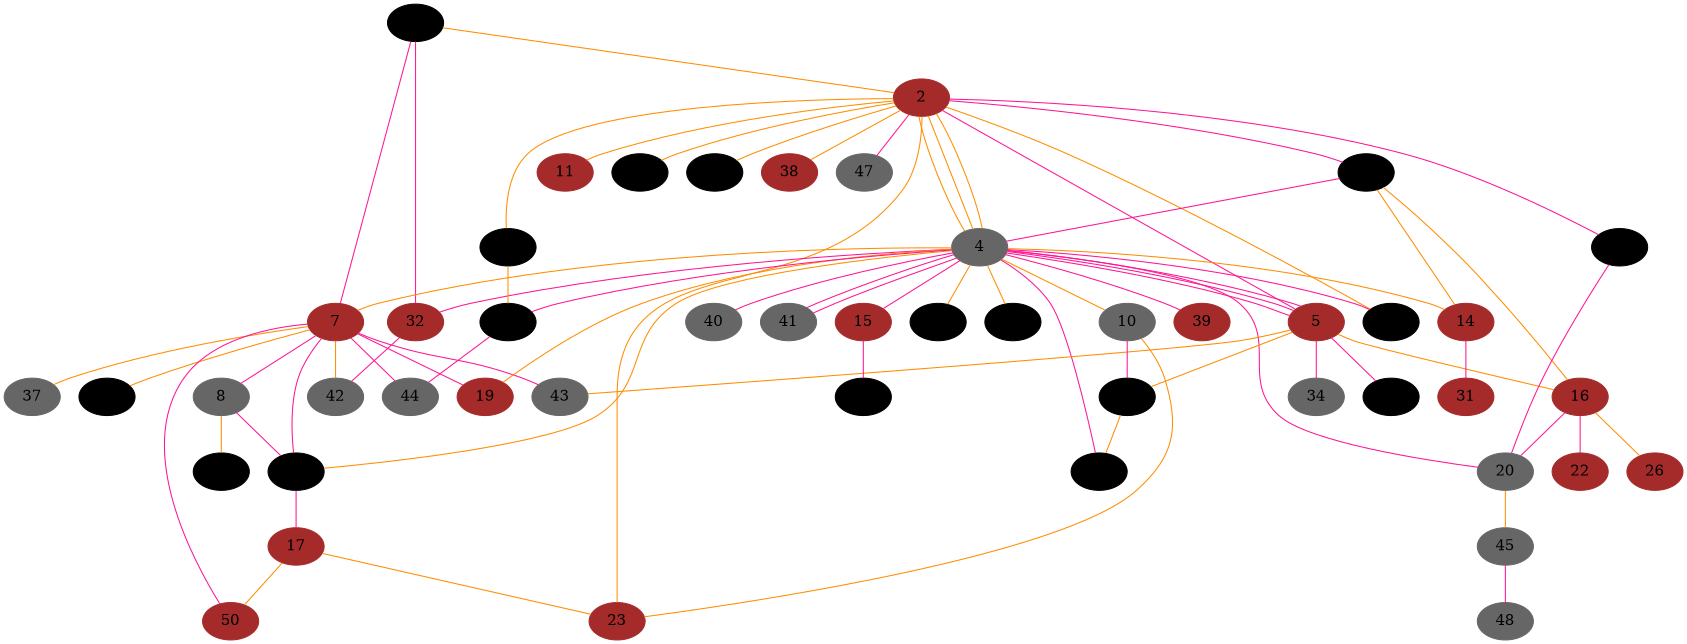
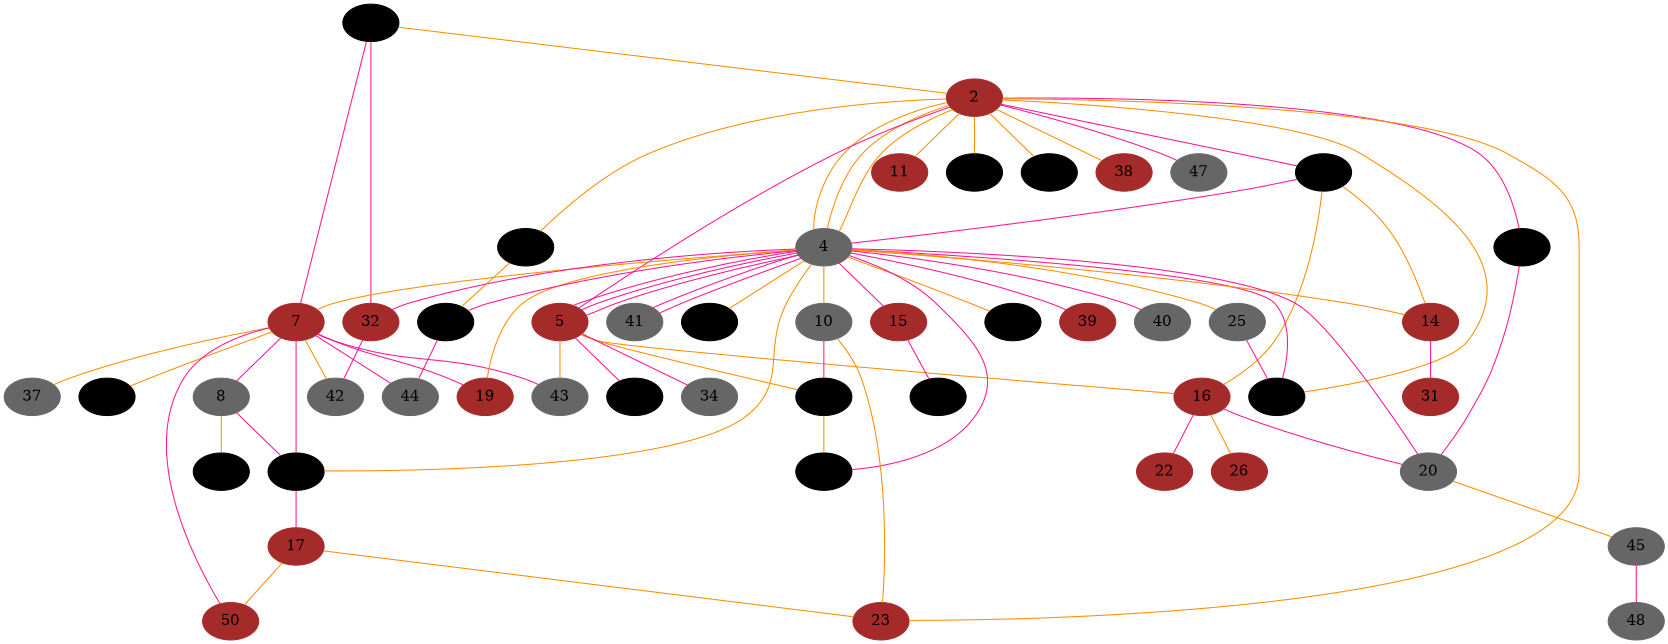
  graph {
    node [color=brown style=filled]
    edge [color=deeppink]
    2
    1 [color=black]
    7
    32
    3 [color=black]
    4 [color=gray40]
    5
    6 [color=black]
    11
    12 [color=black]
    21 [color=black]
    23
    24 [color=black]
    35 [color=black]
    38
    47 [color=gray40]
    13 [color=black]
    19
    43 [color=gray40]
    8 [color=gray40]
    37 [color=gray40]
    42 [color=gray40]
    44 [color=gray40]
    49 [color=black]
    50
    14
    16
    9 [color=black]
    10 [color=gray40]
    15
    20 [color=gray40]
+   25 [color=gray40]
    30 [color=black]
    33 [color=black]
    39
    40 [color=gray40]
    41 [color=gray40]
    46 [color=black]
    27 [color=black]
    29 [color=black]
    34 [color=gray40]
    31
    22
    26
    17
    28 [color=black]
    45 [color=gray40]
    36 [color=black]
    48 [color=gray40]
    2 -- 3
    2 -- 4 [color=darkorange]
    2 -- 4 [color=darkorange]
    2 -- 4 [color=darkorange]
    2 -- 5
    2 -- 6 [color=darkorange]
    2 -- 11 [color=darkorange]
    2 -- 12
    2 -- 21 [color=darkorange]
    2 -- 23 [color=darkorange]
    2 -- 24 [color=darkorange]
    2 -- 35 [color=darkorange]
    2 -- 38 [color=darkorange]
    2 -- 47
    1 -- 2 [color=darkorange]
    1 -- 7
    1 -- 32
    7 -- 13
    7 -- 19
    7 -- 43
    7 -- 8
    7 -- 37 [color=darkorange]
    7 -- 42 [color=darkorange]
    7 -- 44
    7 -- 49 [color=darkorange]
    7 -- 50
    32 -- 42
    3 -- 4
    3 -- 14 [color=darkorange]
    3 -- 16 [color=darkorange]
    4 -- 7 [color=darkorange]
    4 -- 32
    4 -- 5
    4 -- 5
    4 -- 5
    4 -- 35
    4 -- 13 [color=darkorange]
    4 -- 19 [color=darkorange]
    4 -- 14 [color=darkorange]
    4 -- 9 [color=darkorange]
    4 -- 10 [color=darkorange]
    4 -- 15
    4 -- 20
+   4 -- 25 [color=darkorange]
    4 -- 30
    4 -- 33
    4 -- 39
    4 -- 40
    4 -- 41
    4 -- 41
    4 -- 46 [color=darkorange]
    5 -- 43 [color=darkorange]
    5 -- 16 [color=darkorange]
    5 -- 27 [color=darkorange]
    5 -- 29
    5 -- 34
    6 -- 33 [color=darkorange]
    12 -- 20
    13 -- 17
    8 -- 13
    8 -- 36 [color=darkorange]
    14 -- 31
    16 -- 20
    16 -- 22
    16 -- 26 [color=darkorange]
    10 -- 23 [color=darkorange]
    10 -- 27
    15 -- 28
    20 -- 45 [color=darkorange]
+   25 -- 35
    33 -- 44
    27 -- 30 [color=darkorange]
    17 -- 23 [color=darkorange]
    17 -- 50 [color=darkorange]
    45 -- 48
  }
